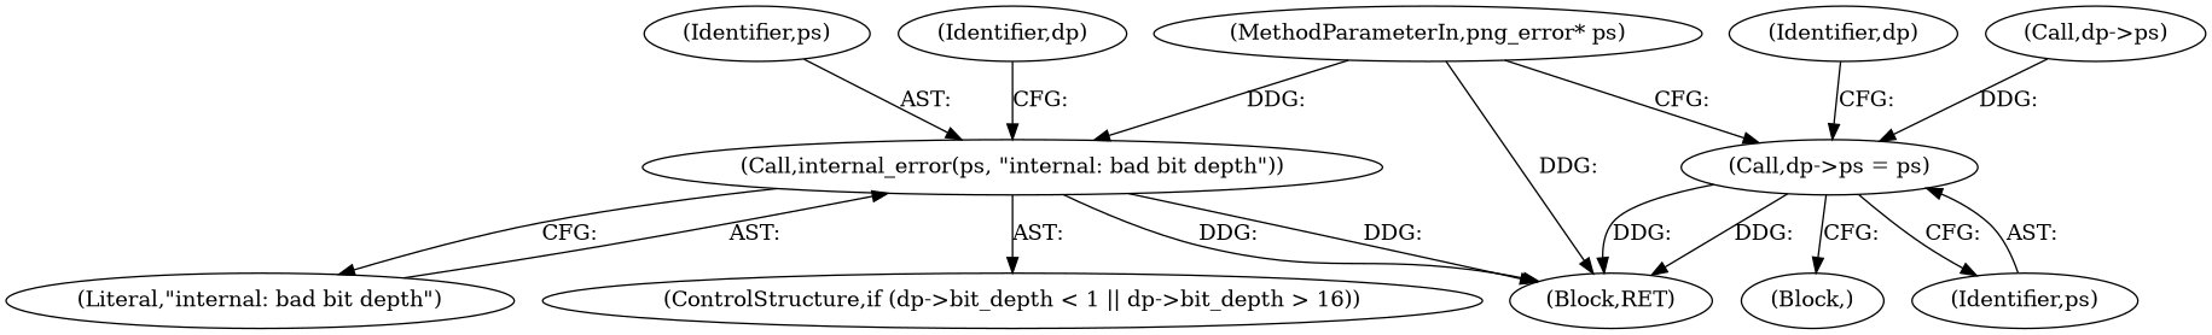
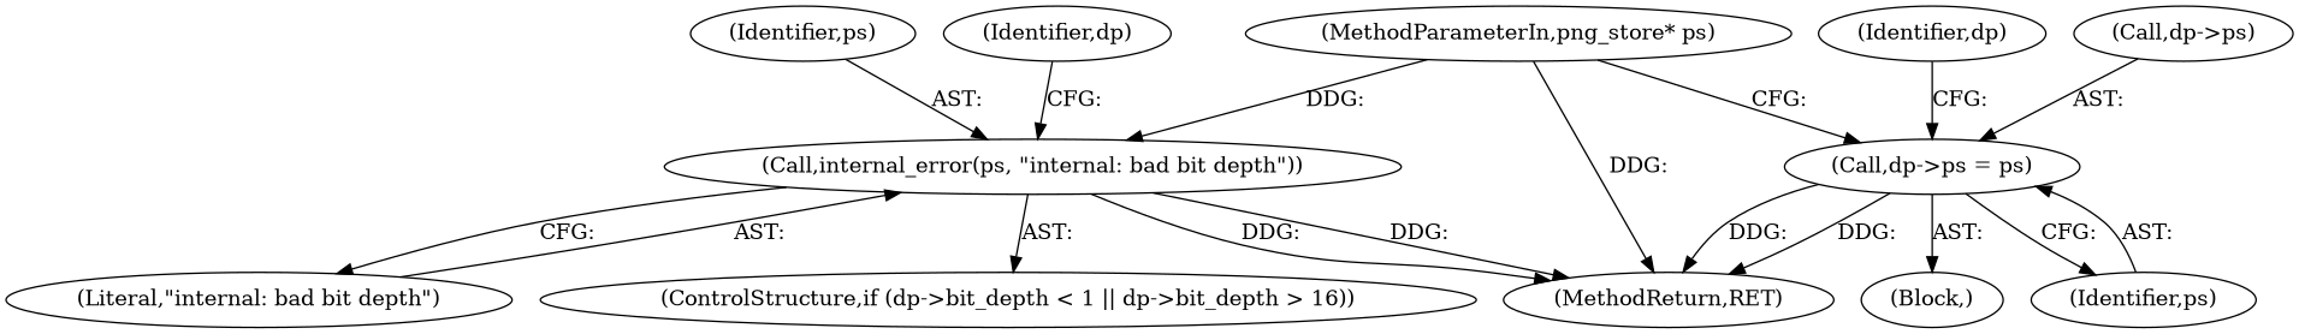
  digraph {
-   n1 [label="(MethodParameterIn,png_error* ps)"]
+   n1 [label="(MethodParameterIn,png_store* ps)"]
    n2 [label="(Call,dp->ps = ps)"]
    n3 [label="(Call,internal_error(ps, \"internal: bad bit depth\"))"]
-   n4 [label="(Block,RET)"]
+   n4 [label="(MethodReturn,RET)"]
    n5 [label="(Identifier,ps)"]
    n6 [label="(Block,)"]
    n7 [label="(Literal,\"internal: bad bit depth\")"]
    n8 [label="(ControlStructure,if (dp->bit_depth < 1 || dp->bit_depth > 16))"]
    n9 [label="(Identifier,dp)"]
    n10 [label="(Identifier,dp)"]
    n11 [label="(Identifier,ps)"]
    n12 [label="(Call,dp->ps)"]
    n1 -> n2 [label="CFG: "]
    n1 -> n3 [label="DDG: "]
    n1 -> n4 [label="DDG: "]
    n2 -> n4 [label="DDG: "]
    n2 -> n4 [label="DDG: "]
    n2 -> n5 [label="CFG: "]
-   n2 -> n6 [label="CFG: "]
+   n2 -> n6 [label="AST: "]
    n3 -> n4 [label="DDG: "]
    n3 -> n4 [label="DDG: "]
    n3 -> n7 [label="CFG: "]
    n3 -> n8 [label="AST: "]
    n5 -> n2 [label="AST: "]
    n7 -> n3 [label="AST: "]
    n9 -> n2 [label="CFG: "]
    n10 -> n3 [label="CFG: "]
    n11 -> n3 [label="AST: "]
-   n12 -> n2 [label="DDG: "]
+   n12 -> n2 [label="AST: "]
  }
